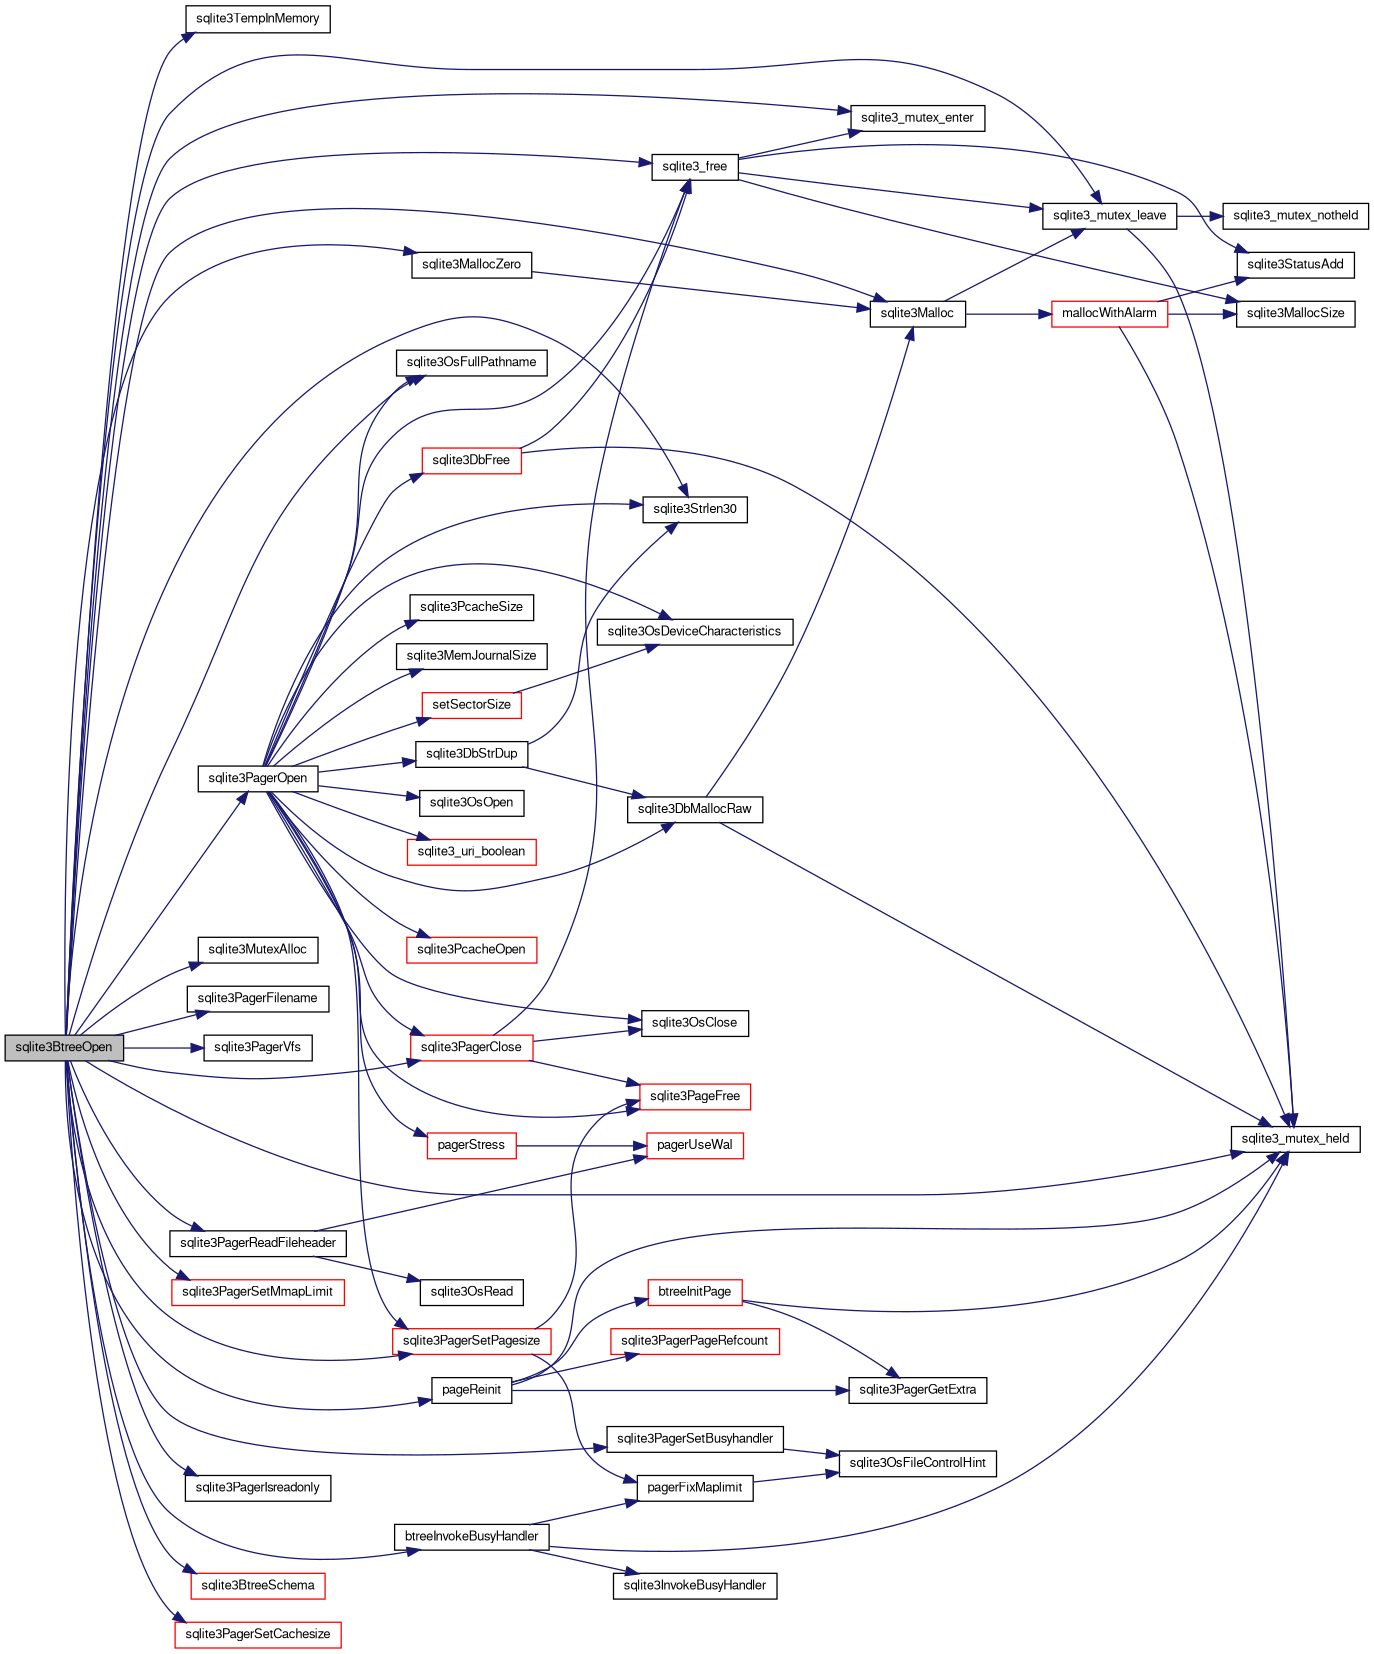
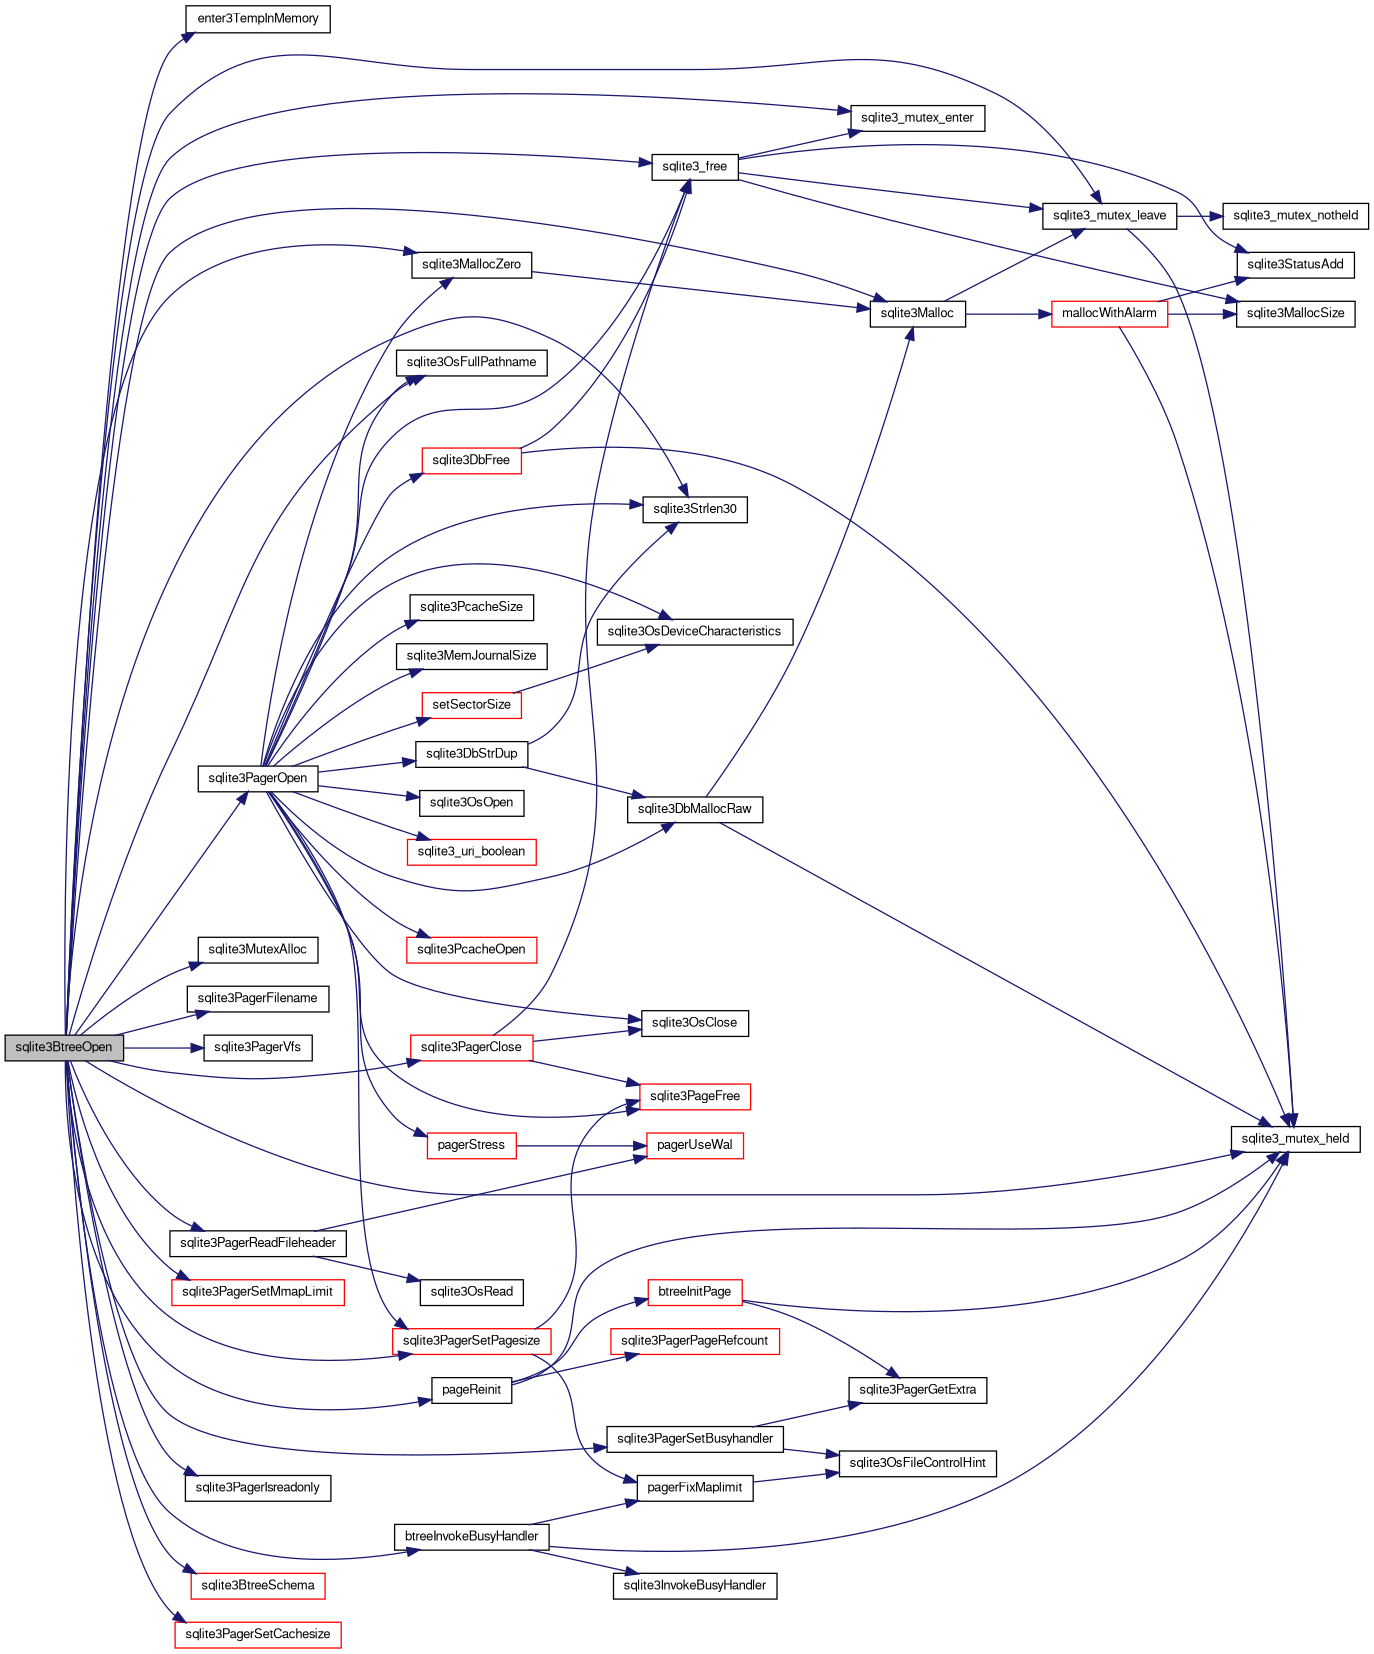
  digraph {
    rankdir=LR
    node [color=black fillcolor=white fontname=FreeSans fontsize=10 shape=record style=filled]
    edge [color=midnightblue fontname=FreeSans fontsize=10 labelfontname=FreeSans labelfontsize=10 style=solid]
    n1 [fillcolor=grey75 fontcolor=black height=0.2 label=sqlite3BtreeOpen width=0.4]
-   n2 [height=0.2 label=sqlite3TempInMemory width=0.4]
+   n2 [height=0.2 label=enter3TempInMemory width=0.4]
    n3 [height=0.2 label=sqlite3_mutex_held width=0.4]
    n4 [height=0.2 label=sqlite3MallocZero width=0.4]
    n5 [height=0.2 label=sqlite3Malloc width=0.4]
    n6 [height=0.2 label=sqlite3_mutex_enter width=0.4]
    n7 [height=0.2 label=sqlite3_mutex_leave width=0.4]
    n8 [height=0.2 label=sqlite3_free width=0.4]
    n9 [height=0.2 label=sqlite3Strlen30 width=0.4]
    n10 [height=0.2 label=sqlite3OsFullPathname width=0.4]
    n11 [height=0.2 label=sqlite3MutexAlloc width=0.4]
    n12 [height=0.2 label=sqlite3PagerFilename width=0.4]
    n13 [height=0.2 label=sqlite3PagerVfs width=0.4]
    n14 [height=0.2 label=sqlite3PagerOpen width=0.4]
    n15 [color=red height=0.2 label=sqlite3PagerSetPagesize width=0.4]
    n16 [height=0.2 label=pageReinit width=0.4]
    n17 [color=red height=0.2 label=sqlite3PagerSetMmapLimit width=0.4]
    n18 [height=0.2 label=sqlite3PagerReadFileheader width=0.4]
    n19 [height=0.2 label=sqlite3PagerSetBusyhandler width=0.4]
    n20 [height=0.2 label=btreeInvokeBusyHandler width=0.4]
    n21 [height=0.2 label=sqlite3PagerIsreadonly width=0.4]
    n22 [color=red height=0.2 label=sqlite3PagerClose width=0.4]
    n23 [color=red height=0.2 label=sqlite3BtreeSchema width=0.4]
    n24 [color=red height=0.2 label=sqlite3PagerSetCachesize width=0.4]
    n25 [color=red height=0.2 label=mallocWithAlarm width=0.4]
    n26 [height=0.2 label=sqlite3_mutex_notheld width=0.4]
    n27 [height=0.2 label=sqlite3MallocSize width=0.4]
    n28 [height=0.2 label=sqlite3StatusAdd width=0.4]
    n29 [height=0.2 label=sqlite3PcacheSize width=0.4]
    n30 [height=0.2 label=sqlite3MemJournalSize width=0.4]
    n31 [height=0.2 label=sqlite3DbStrDup width=0.4]
    n32 [height=0.2 label=sqlite3DbMallocRaw width=0.4]
    n33 [color=red height=0.2 label=sqlite3DbFree width=0.4]
    n34 [height=0.2 label=sqlite3OsOpen width=0.4]
    n35 [height=0.2 label=sqlite3OsDeviceCharacteristics width=0.4]
    n36 [color=red height=0.2 label=setSectorSize width=0.4]
    n37 [color=red height=0.2 label=sqlite3_uri_boolean width=0.4]
    n38 [color=red height=0.2 label=sqlite3PageFree width=0.4]
    n39 [color=red height=0.2 label=sqlite3PcacheOpen width=0.4]
    n40 [color=red height=0.2 label=pagerStress width=0.4]
    n41 [height=0.2 label=sqlite3OsClose width=0.4]
    n42 [height=0.2 label=pagerFixMaplimit width=0.4]
    n43 [height=0.2 label=sqlite3PagerGetExtra width=0.4]
    n44 [color=red height=0.2 label=sqlite3PagerPageRefcount width=0.4]
    n45 [color=red height=0.2 label=btreeInitPage width=0.4]
    n46 [color=red height=0.2 label=pagerUseWal width=0.4]
    n47 [height=0.2 label=sqlite3OsRead width=0.4]
    n48 [height=0.2 label=sqlite3OsFileControlHint width=0.4]
    n49 [height=0.2 label=sqlite3InvokeBusyHandler width=0.4]
    n1 -> n2
    n1 -> n3
    n1 -> n4
    n1 -> n5
    n1 -> n6
    n1 -> n7
    n1 -> n8
    n1 -> n9
    n1 -> n10
    n1 -> n11
    n1 -> n12
    n1 -> n13
    n1 -> n14
    n1 -> n15
    n1 -> n16
    n1 -> n17
    n1 -> n18
    n1 -> n19
    n1 -> n20
    n1 -> n21
    n1 -> n22
    n1 -> n23
    n1 -> n24
    n4 -> n5
    n5 -> n7
    n5 -> n25
    n7 -> n3
    n7 -> n26
    n8 -> n6
    n8 -> n7
    n8 -> n27
    n8 -> n28
-   n14 -> n22
+   n14 -> n4
    n14 -> n8
    n14 -> n9
    n14 -> n10
    n14 -> n15
    n14 -> n29
    n14 -> n30
    n14 -> n31
    n14 -> n32
    n14 -> n33
    n14 -> n34
    n14 -> n35
    n14 -> n36
    n14 -> n37
    n14 -> n38
    n14 -> n39
    n14 -> n40
    n14 -> n41
    n15 -> n38
    n15 -> n42
    n16 -> n3
-   n16 -> n43
+   n19 -> n43
    n16 -> n44
    n16 -> n45
    n18 -> n46
    n18 -> n47
    n19 -> n48
    n20 -> n3
    n20 -> n42
    n20 -> n49
    n22 -> n8
    n22 -> n38
    n22 -> n41
    n25 -> n3
    n25 -> n27
    n25 -> n28
    n31 -> n9
    n31 -> n32
    n32 -> n3
    n32 -> n5
    n33 -> n3
    n33 -> n8
    n36 -> n35
    n40 -> n46
    n42 -> n48
    n45 -> n3
    n45 -> n43
  }
